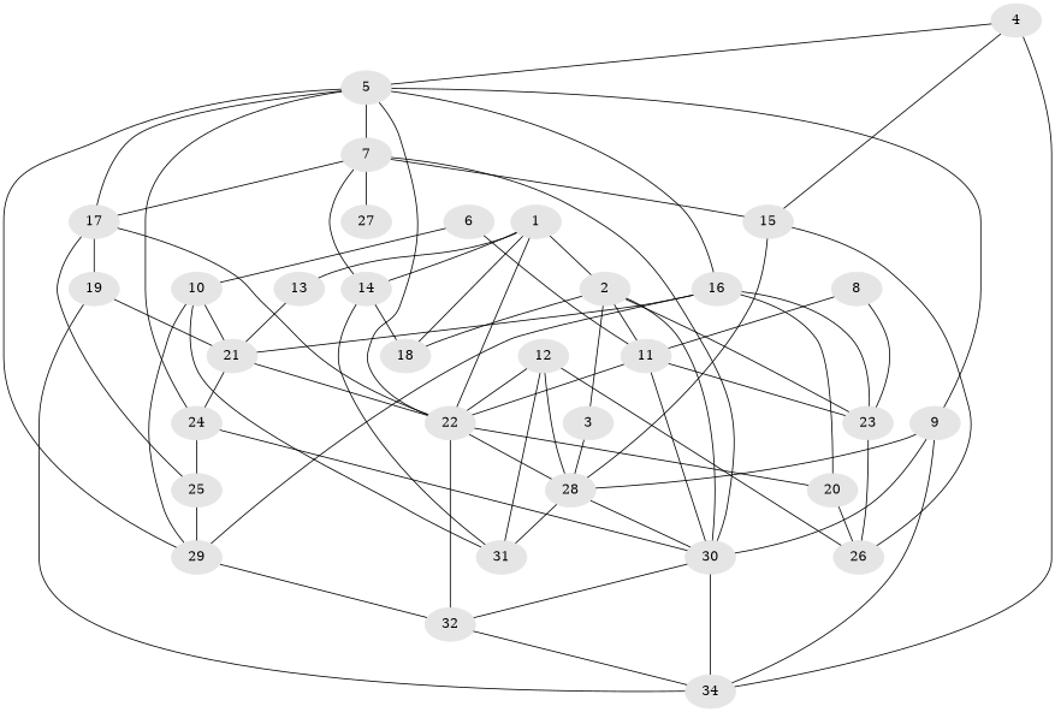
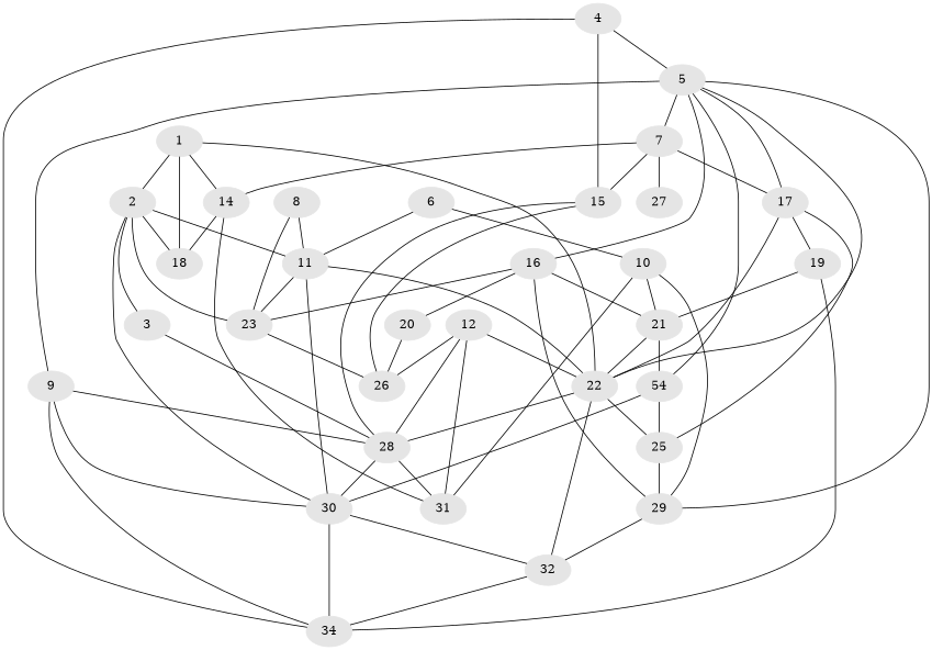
  graph {
    node [color=gray90 style=filled]
    edge [weight=1.0]
    1
    2
-   13
    14
    18
    22
    3
    11
    23
    30
    21
    31
    28
    25
    32
    26
    34
    4
    5
    15
    7
    9
    16
    17
-   24
+   24 [label=54]
    29
    27
    20
    19
    6
    10
    8
    12
    1 -- 2
-   1 -- 13
    1 -- 14
    1 -- 18 [weight=3.0]
    1 -- 22
    2 -- 18
    2 -- 3
    2 -- 11
    2 -- 23
    2 -- 30
-   13 -- 21
    14 -- 18
    14 -- 31
    22 -- 28 [weight=2.0]
-   22 -- 20
+   22 -- 25
    22 -- 32
    3 -- 28
    11 -- 22
    11 -- 23
    11 -- 30
    23 -- 26
    30 -- 32
    30 -- 34
    21 -- 22
    21 -- 24
    28 -- 30
    28 -- 31
    25 -- 29 [weight=2.0]
    32 -- 34
    4 -- 34
    4 -- 5
    4 -- 15
    5 -- 22
    5 -- 7 [weight=3.0]
    5 -- 9
    5 -- 16
    5 -- 17
    5 -- 24
    5 -- 29
    15 -- 28
    15 -- 26
    7 -- 14
-   7 -- 30
    7 -- 15 [weight=2.0]
    7 -- 17
    7 -- 27 [weight=2.0]
    9 -- 30
    9 -- 28
    9 -- 34
    16 -- 23
    16 -- 21
    16 -- 29
    16 -- 20
    17 -- 22
    17 -- 25
    17 -- 19
    24 -- 30
    24 -- 25
    29 -- 32 [weight=2.0]
    20 -- 26
    19 -- 21
    19 -- 34
    6 -- 11
    6 -- 10
    10 -- 21
    10 -- 31
    10 -- 29
    8 -- 11
    8 -- 23
    12 -- 22
    12 -- 31
    12 -- 28
    12 -- 26
  }
